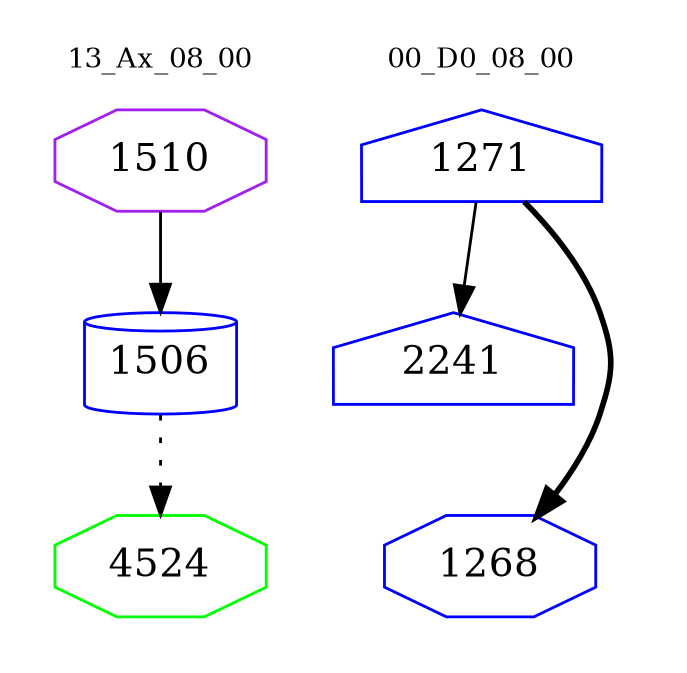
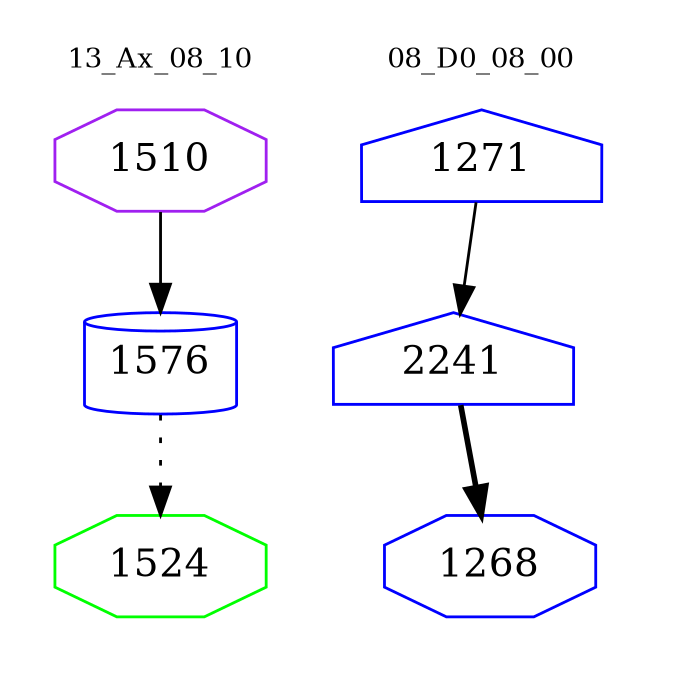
  digraph {
    node [color=blue shape=octagon]
    edge [color=black style=solid]
    n1 [color=purple label=1510]
-   n2 [label=1506 shape=cylinder]
-   n3 [color=green label=4524]
+   n2 [label=1576 shape=cylinder]
+   n3 [color=green label=1524]
    n4 [label=1271 shape=house]
    n5 [label=2241 shape=house]
    n6 [label=1268]
    subgraph cluster_1 {
      color=white
      fontsize=10
-     label="13_Ax_08_00"
+     label="13_Ax_08_10"
      n1
      n2
      n3
    }
    subgraph cluster_2 {
      color=white
      fontsize=10
-     label="00_D0_08_00"
+     label="08_D0_08_00"
      n4
      n5
      n6
    }
    n1 -> n2
    n2 -> n3 [style=dotted]
    n4 -> n5
-   n4 -> n6 [style=bold]
+   n5 -> n6 [style=bold]
  }
